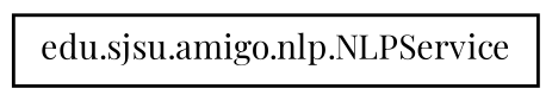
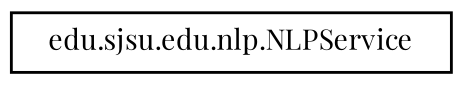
  digraph {
    rankdir=LR
    fontname="Playfair Display"
-   n1 [color=black fillcolor=white fontname="Playfair Display" fontsize=10 height=0.2 label="edu.sjsu.amigo.nlp.NLPService" shape=record style=filled width=0.4]
+   n1 [color=black fillcolor=white fontname="Playfair Display" fontsize=10 height=0.2 label="edu.sjsu.edu.nlp.NLPService" shape=record style=filled width=0.4]
  }
